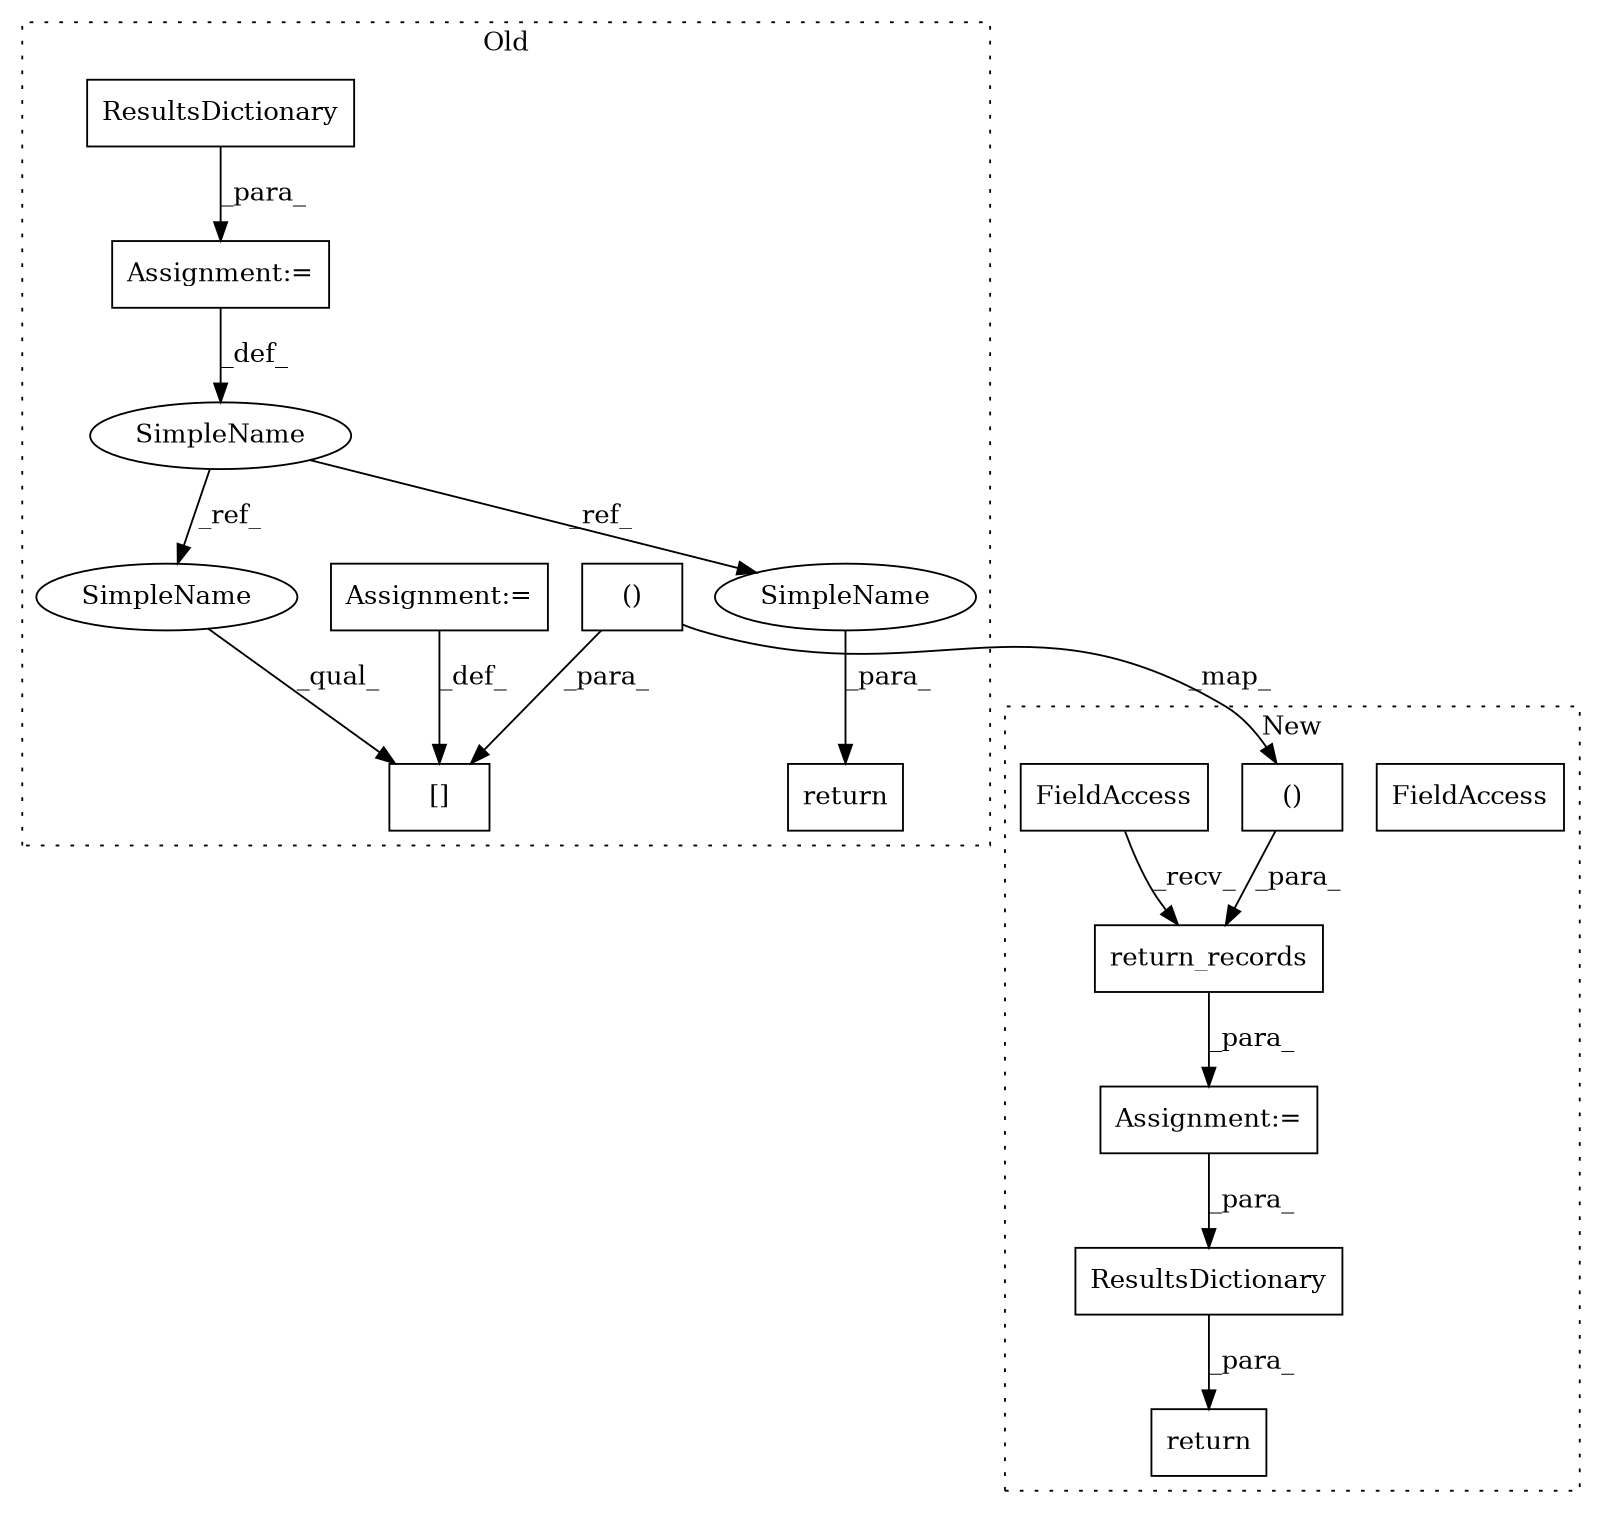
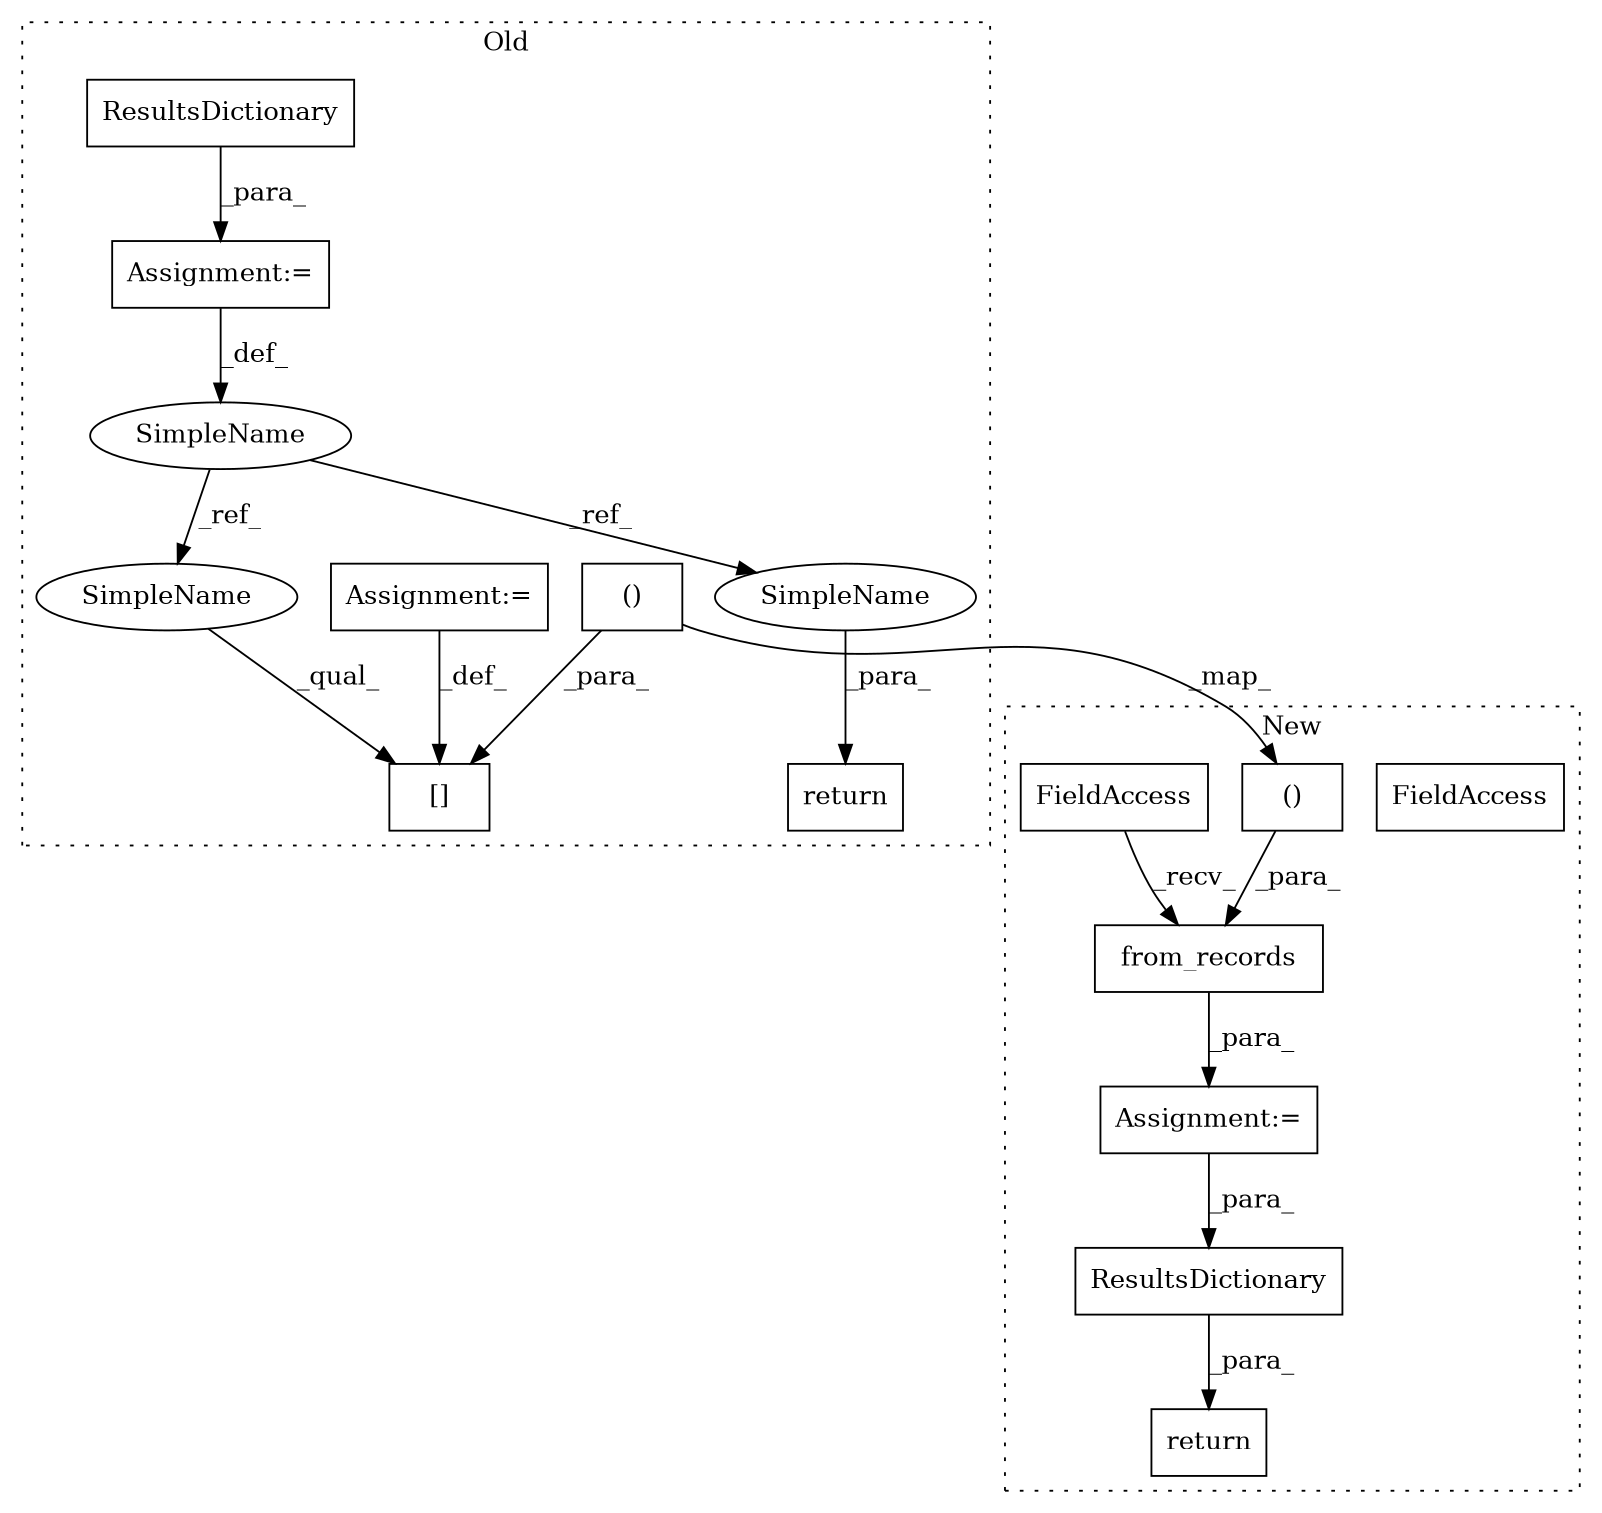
  digraph {
    node [a=7 l=1 s=618 shape=box]
    n1 [a=41 l=7 label=return s=776]
    n2 [label="Assignment:=" s=620]
    n3 [a=32 l=19 label=ResultsDictionary s=621]
    n4 [a=2 l="18,2" label="[]" s="646,700"]
    n5 [a=42 l=12 label=SimpleName s=608 shape=ellipse]
    n6 [a=106 l=36 label="()" s=664]
    n7 [label="Assignment:=" s=702]
    n8 [a=42 l=12 label=SimpleName s=646 shape=ellipse]
    n9 [a=42 l=12 label=SimpleName s=783 shape=ellipse]
-   n10 [a=32 l="13,2" label=return_records s="635,757"]
+   n10 [a=32 l="13,2" label=from_records s="635,757"]
    n11 [a=22 l=16 label=FieldAccess]
    n12 [a=41 l=7 label=return s=765]
    n13 [label="Assignment:=" s=617]
    n14 [a=106 l=36 label="()" s=721]
    n15 [a=32 l="18,1" label=ResultsDictionary s="772,793"]
    n16 [a=22 l=16 label=FieldAccess]
    subgraph cluster_1 {
      label=Old
      style=dotted
      n1
      n2
      n3
      n4
      n5
      n6
      n7
      n8
      n9
    }
    subgraph cluster_2 {
      label=New
      style=dotted
      n10
      n11
      n12
      n13
      n14
      n15
      n16
    }
    n2 -> n5 [label=_def_]
    n3 -> n2 [label=_para_]
    n5 -> n8 [label=_ref_]
    n5 -> n9 [label=_ref_]
    n6 -> n4 [label=_para_]
    n6 -> n14 [label=_map_]
    n7 -> n4 [label=_def_]
    n8 -> n4 [label=_qual_]
    n9 -> n1 [label=_para_]
    n10 -> n13 [label=_para_]
    n13 -> n15 [label=_para_]
    n14 -> n10 [label=_para_]
    n15 -> n12 [label=_para_]
    n16 -> n10 [label=_recv_]
  }
